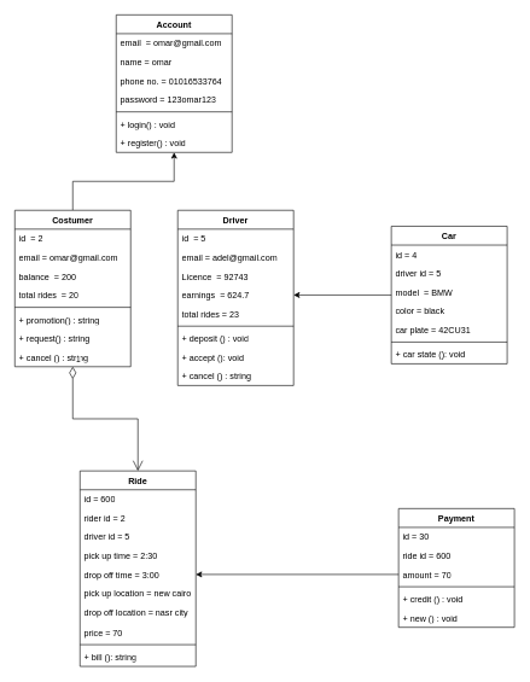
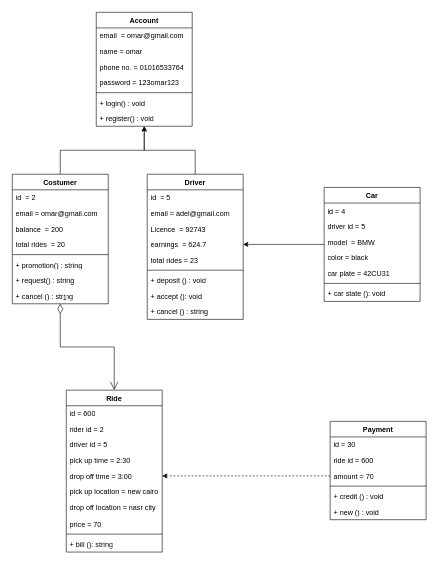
  <mxCell id="0" />
  <mxCell id="1" parent="0" />
  <mxCell id="2" value="Account" style="swimlane;fontStyle=1;align=center;verticalAlign=top;childLayout=stackLayout;horizontal=1;startSize=26;horizontalStack=0;resizeParent=1;resizeParentMax=0;resizeLast=0;collapsible=1;marginBottom=0;whiteSpace=wrap;html=1;" vertex="1" parent="1"><mxGeometry x="160" y="20" width="160" height="190" as="geometry" /></mxCell>
  <mxCell id="3" value="email&amp;nbsp; = omar@gmail.com" style="text;strokeColor=none;fillColor=none;align=left;verticalAlign=top;spacingLeft=4;spacingRight=4;overflow=hidden;rotatable=0;points=[[0,0.5],[1,0.5]];portConstraint=eastwest;whiteSpace=wrap;html=1;" vertex="1" parent="2"><mxGeometry y="26" width="160" height="26" as="geometry" /></mxCell>
  <mxCell id="4" value="name = omar" style="text;strokeColor=none;fillColor=none;align=left;verticalAlign=top;spacingLeft=4;spacingRight=4;overflow=hidden;rotatable=0;points=[[0,0.5],[1,0.5]];portConstraint=eastwest;whiteSpace=wrap;html=1;" vertex="1" parent="2"><mxGeometry y="52" width="160" height="26" as="geometry" /></mxCell>
  <mxCell id="5" value="phone no. = 01016533764" style="text;strokeColor=none;fillColor=none;align=left;verticalAlign=top;spacingLeft=4;spacingRight=4;overflow=hidden;rotatable=0;points=[[0,0.5],[1,0.5]];portConstraint=eastwest;whiteSpace=wrap;html=1;" vertex="1" parent="2"><mxGeometry y="78" width="160" height="26" as="geometry" /></mxCell>
  <mxCell id="6" value="password = 123omar123" style="text;strokeColor=none;fillColor=none;align=left;verticalAlign=top;spacingLeft=4;spacingRight=4;overflow=hidden;rotatable=0;points=[[0,0.5],[1,0.5]];portConstraint=eastwest;whiteSpace=wrap;html=1;" vertex="1" parent="2"><mxGeometry y="104" width="160" height="26" as="geometry" /></mxCell>
  <mxCell id="7" value="" style="line;strokeWidth=1;fillColor=none;align=left;verticalAlign=middle;spacingTop=-1;spacingLeft=3;spacingRight=3;rotatable=0;labelPosition=right;points=[];portConstraint=eastwest;strokeColor=inherit;" vertex="1" parent="2"><mxGeometry y="130" width="160" height="8" as="geometry" /></mxCell>
  <mxCell id="8" value="+ login() : void&amp;nbsp;" style="text;strokeColor=none;fillColor=none;align=left;verticalAlign=top;spacingLeft=4;spacingRight=4;overflow=hidden;rotatable=0;points=[[0,0.5],[1,0.5]];portConstraint=eastwest;whiteSpace=wrap;html=1;" vertex="1" parent="2"><mxGeometry y="138" width="160" height="26" as="geometry" /></mxCell>
  <mxCell id="9" value="+ register() : void" style="text;strokeColor=none;fillColor=none;align=left;verticalAlign=top;spacingLeft=4;spacingRight=4;overflow=hidden;rotatable=0;points=[[0,0.5],[1,0.5]];portConstraint=eastwest;whiteSpace=wrap;html=1;" vertex="1" parent="2"><mxGeometry y="164" width="160" height="26" as="geometry" /></mxCell>
  <mxCell id="10" style="edgeStyle=orthogonalEdgeStyle;rounded=0;orthogonalLoop=1;jettySize=auto;html=1;exitX=0.5;exitY=0;exitDx=0;exitDy=0;" edge="1" parent="1" source="11" target="2"><mxGeometry relative="1" as="geometry" /></mxCell>
  <mxCell id="11" value="Costumer" style="swimlane;fontStyle=1;align=center;verticalAlign=top;childLayout=stackLayout;horizontal=1;startSize=26;horizontalStack=0;resizeParent=1;resizeParentMax=0;resizeLast=0;collapsible=1;marginBottom=0;whiteSpace=wrap;html=1;" vertex="1" parent="1"><mxGeometry x="20" y="290" width="160" height="216" as="geometry" /></mxCell>
  <mxCell id="12" value="id&amp;nbsp; = 2" style="text;strokeColor=none;fillColor=none;align=left;verticalAlign=top;spacingLeft=4;spacingRight=4;overflow=hidden;rotatable=0;points=[[0,0.5],[1,0.5]];portConstraint=eastwest;whiteSpace=wrap;html=1;" vertex="1" parent="11"><mxGeometry y="26" width="160" height="26" as="geometry" /></mxCell>
  <mxCell id="13" value="email = omar@gmail.com" style="text;strokeColor=none;fillColor=none;align=left;verticalAlign=top;spacingLeft=4;spacingRight=4;overflow=hidden;rotatable=0;points=[[0,0.5],[1,0.5]];portConstraint=eastwest;whiteSpace=wrap;html=1;" vertex="1" parent="11"><mxGeometry y="52" width="160" height="26" as="geometry" /></mxCell>
  <mxCell id="14" value="balance&amp;nbsp; = 200" style="text;strokeColor=none;fillColor=none;align=left;verticalAlign=top;spacingLeft=4;spacingRight=4;overflow=hidden;rotatable=0;points=[[0,0.5],[1,0.5]];portConstraint=eastwest;whiteSpace=wrap;html=1;" vertex="1" parent="11"><mxGeometry y="78" width="160" height="26" as="geometry" /></mxCell>
  <mxCell id="15" value="total rides&amp;nbsp; = 20" style="text;strokeColor=none;fillColor=none;align=left;verticalAlign=top;spacingLeft=4;spacingRight=4;overflow=hidden;rotatable=0;points=[[0,0.5],[1,0.5]];portConstraint=eastwest;whiteSpace=wrap;html=1;" vertex="1" parent="11"><mxGeometry y="104" width="160" height="26" as="geometry" /></mxCell>
  <mxCell id="16" value="" style="line;strokeWidth=1;fillColor=none;align=left;verticalAlign=middle;spacingTop=-1;spacingLeft=3;spacingRight=3;rotatable=0;labelPosition=right;points=[];portConstraint=eastwest;strokeColor=inherit;" vertex="1" parent="11"><mxGeometry y="130" width="160" height="8" as="geometry" /></mxCell>
  <mxCell id="17" value="+ promotion() : string" style="text;strokeColor=none;fillColor=none;align=left;verticalAlign=top;spacingLeft=4;spacingRight=4;overflow=hidden;rotatable=0;points=[[0,0.5],[1,0.5]];portConstraint=eastwest;whiteSpace=wrap;html=1;" vertex="1" parent="11"><mxGeometry y="138" width="160" height="26" as="geometry" /></mxCell>
  <mxCell id="18" value="+ request() : string" style="text;strokeColor=none;fillColor=none;align=left;verticalAlign=top;spacingLeft=4;spacingRight=4;overflow=hidden;rotatable=0;points=[[0,0.5],[1,0.5]];portConstraint=eastwest;whiteSpace=wrap;html=1;" vertex="1" parent="11"><mxGeometry y="164" width="160" height="26" as="geometry" /></mxCell>
  <mxCell id="19" value="+ cancel () : string" style="text;strokeColor=none;fillColor=none;align=left;verticalAlign=top;spacingLeft=4;spacingRight=4;overflow=hidden;rotatable=0;points=[[0,0.5],[1,0.5]];portConstraint=eastwest;whiteSpace=wrap;html=1;" vertex="1" parent="11"><mxGeometry y="190" width="160" height="26" as="geometry" /></mxCell>
+ <mxCell id="20" style="edgeStyle=orthogonalEdgeStyle;rounded=0;orthogonalLoop=1;jettySize=auto;html=1;exitX=0.5;exitY=0;exitDx=0;exitDy=0;" edge="1" parent="1" source="21" target="2"><mxGeometry relative="1" as="geometry" /></mxCell>
  <mxCell id="21" value="Driver" style="swimlane;fontStyle=1;align=center;verticalAlign=top;childLayout=stackLayout;horizontal=1;startSize=26;horizontalStack=0;resizeParent=1;resizeParentMax=0;resizeLast=0;collapsible=1;marginBottom=0;whiteSpace=wrap;html=1;" vertex="1" parent="1"><mxGeometry x="245" y="290" width="160" height="242" as="geometry" /></mxCell>
  <mxCell id="22" value="id&amp;nbsp; = 5" style="text;strokeColor=none;fillColor=none;align=left;verticalAlign=top;spacingLeft=4;spacingRight=4;overflow=hidden;rotatable=0;points=[[0,0.5],[1,0.5]];portConstraint=eastwest;whiteSpace=wrap;html=1;" vertex="1" parent="21"><mxGeometry y="26" width="160" height="26" as="geometry" /></mxCell>
  <mxCell id="23" value="email = adel@gmail.com" style="text;strokeColor=none;fillColor=none;align=left;verticalAlign=top;spacingLeft=4;spacingRight=4;overflow=hidden;rotatable=0;points=[[0,0.5],[1,0.5]];portConstraint=eastwest;whiteSpace=wrap;html=1;" vertex="1" parent="21"><mxGeometry y="52" width="160" height="26" as="geometry" /></mxCell>
  <mxCell id="24" value="Licence&amp;nbsp; = 92743" style="text;strokeColor=none;fillColor=none;align=left;verticalAlign=top;spacingLeft=4;spacingRight=4;overflow=hidden;rotatable=0;points=[[0,0.5],[1,0.5]];portConstraint=eastwest;whiteSpace=wrap;html=1;" vertex="1" parent="21"><mxGeometry y="78" width="160" height="26" as="geometry" /></mxCell>
  <mxCell id="25" value="earnings&amp;nbsp; = 624.7" style="text;strokeColor=none;fillColor=none;align=left;verticalAlign=top;spacingLeft=4;spacingRight=4;overflow=hidden;rotatable=0;points=[[0,0.5],[1,0.5]];portConstraint=eastwest;whiteSpace=wrap;html=1;" vertex="1" parent="21"><mxGeometry y="104" width="160" height="26" as="geometry" /></mxCell>
  <mxCell id="26" value="total rides = 23" style="text;strokeColor=none;fillColor=none;align=left;verticalAlign=top;spacingLeft=4;spacingRight=4;overflow=hidden;rotatable=0;points=[[0,0.5],[1,0.5]];portConstraint=eastwest;whiteSpace=wrap;html=1;" vertex="1" parent="21"><mxGeometry y="130" width="160" height="26" as="geometry" /></mxCell>
  <mxCell id="27" value="" style="line;strokeWidth=1;fillColor=none;align=left;verticalAlign=middle;spacingTop=-1;spacingLeft=3;spacingRight=3;rotatable=0;labelPosition=right;points=[];portConstraint=eastwest;strokeColor=inherit;" vertex="1" parent="21"><mxGeometry y="156" width="160" height="8" as="geometry" /></mxCell>
  <mxCell id="28" value="+ deposit () : void" style="text;strokeColor=none;fillColor=none;align=left;verticalAlign=top;spacingLeft=4;spacingRight=4;overflow=hidden;rotatable=0;points=[[0,0.5],[1,0.5]];portConstraint=eastwest;whiteSpace=wrap;html=1;" vertex="1" parent="21"><mxGeometry y="164" width="160" height="26" as="geometry" /></mxCell>
  <mxCell id="29" value="+ accept (): void" style="text;strokeColor=none;fillColor=none;align=left;verticalAlign=top;spacingLeft=4;spacingRight=4;overflow=hidden;rotatable=0;points=[[0,0.5],[1,0.5]];portConstraint=eastwest;whiteSpace=wrap;html=1;" vertex="1" parent="21"><mxGeometry y="190" width="160" height="26" as="geometry" /></mxCell>
  <mxCell id="30" value="+ cancel () : string" style="text;strokeColor=none;fillColor=none;align=left;verticalAlign=top;spacingLeft=4;spacingRight=4;overflow=hidden;rotatable=0;points=[[0,0.5],[1,0.5]];portConstraint=eastwest;whiteSpace=wrap;html=1;" vertex="1" parent="21"><mxGeometry y="216" width="160" height="26" as="geometry" /></mxCell>
  <mxCell id="31" style="edgeStyle=orthogonalEdgeStyle;rounded=0;orthogonalLoop=1;jettySize=auto;html=1;entryX=1;entryY=0.5;entryDx=0;entryDy=0;" edge="1" parent="1" source="32" target="25"><mxGeometry relative="1" as="geometry" /></mxCell>
  <mxCell id="32" value="Car" style="swimlane;fontStyle=1;align=center;verticalAlign=top;childLayout=stackLayout;horizontal=1;startSize=26;horizontalStack=0;resizeParent=1;resizeParentMax=0;resizeLast=0;collapsible=1;marginBottom=0;whiteSpace=wrap;html=1;" vertex="1" parent="1"><mxGeometry x="540" y="312" width="160" height="190" as="geometry" /></mxCell>
  <mxCell id="33" value="id = 4" style="text;strokeColor=none;fillColor=none;align=left;verticalAlign=top;spacingLeft=4;spacingRight=4;overflow=hidden;rotatable=0;points=[[0,0.5],[1,0.5]];portConstraint=eastwest;whiteSpace=wrap;html=1;" vertex="1" parent="32"><mxGeometry y="26" width="160" height="26" as="geometry" /></mxCell>
  <mxCell id="34" value="driver id = 5" style="text;strokeColor=none;fillColor=none;align=left;verticalAlign=top;spacingLeft=4;spacingRight=4;overflow=hidden;rotatable=0;points=[[0,0.5],[1,0.5]];portConstraint=eastwest;whiteSpace=wrap;html=1;" vertex="1" parent="32"><mxGeometry y="52" width="160" height="26" as="geometry" /></mxCell>
  <mxCell id="35" value="model&amp;nbsp; = BMW" style="text;strokeColor=none;fillColor=none;align=left;verticalAlign=top;spacingLeft=4;spacingRight=4;overflow=hidden;rotatable=0;points=[[0,0.5],[1,0.5]];portConstraint=eastwest;whiteSpace=wrap;html=1;" vertex="1" parent="32"><mxGeometry y="78" width="160" height="26" as="geometry" /></mxCell>
  <mxCell id="36" value="color = black" style="text;strokeColor=none;fillColor=none;align=left;verticalAlign=top;spacingLeft=4;spacingRight=4;overflow=hidden;rotatable=0;points=[[0,0.5],[1,0.5]];portConstraint=eastwest;whiteSpace=wrap;html=1;" vertex="1" parent="32"><mxGeometry y="104" width="160" height="26" as="geometry" /></mxCell>
  <mxCell id="37" value="car plate = 42CU31" style="text;strokeColor=none;fillColor=none;align=left;verticalAlign=top;spacingLeft=4;spacingRight=4;overflow=hidden;rotatable=0;points=[[0,0.5],[1,0.5]];portConstraint=eastwest;whiteSpace=wrap;html=1;" vertex="1" parent="32"><mxGeometry y="130" width="160" height="26" as="geometry" /></mxCell>
  <mxCell id="38" value="" style="line;strokeWidth=1;fillColor=none;align=left;verticalAlign=middle;spacingTop=-1;spacingLeft=3;spacingRight=3;rotatable=0;labelPosition=right;points=[];portConstraint=eastwest;strokeColor=inherit;" vertex="1" parent="32"><mxGeometry y="156" width="160" height="8" as="geometry" /></mxCell>
  <mxCell id="39" value="+ car state (): void" style="text;strokeColor=none;fillColor=none;align=left;verticalAlign=top;spacingLeft=4;spacingRight=4;overflow=hidden;rotatable=0;points=[[0,0.5],[1,0.5]];portConstraint=eastwest;whiteSpace=wrap;html=1;" vertex="1" parent="32"><mxGeometry y="164" width="160" height="26" as="geometry" /></mxCell>
  <mxCell id="40" value="Ride" style="swimlane;fontStyle=1;align=center;verticalAlign=top;childLayout=stackLayout;horizontal=1;startSize=26;horizontalStack=0;resizeParent=1;resizeParentMax=0;resizeLast=0;collapsible=1;marginBottom=0;whiteSpace=wrap;html=1;" vertex="1" parent="1"><mxGeometry x="110" y="650" width="160" height="270" as="geometry" /></mxCell>
  <mxCell id="41" value="id = 600" style="text;strokeColor=none;fillColor=none;align=left;verticalAlign=top;spacingLeft=4;spacingRight=4;overflow=hidden;rotatable=0;points=[[0,0.5],[1,0.5]];portConstraint=eastwest;whiteSpace=wrap;html=1;" vertex="1" parent="40"><mxGeometry y="26" width="160" height="26" as="geometry" /></mxCell>
  <mxCell id="42" value="rider id = 2" style="text;strokeColor=none;fillColor=none;align=left;verticalAlign=top;spacingLeft=4;spacingRight=4;overflow=hidden;rotatable=0;points=[[0,0.5],[1,0.5]];portConstraint=eastwest;whiteSpace=wrap;html=1;" vertex="1" parent="40"><mxGeometry y="52" width="160" height="26" as="geometry" /></mxCell>
  <mxCell id="43" value="driver id = 5" style="text;strokeColor=none;fillColor=none;align=left;verticalAlign=top;spacingLeft=4;spacingRight=4;overflow=hidden;rotatable=0;points=[[0,0.5],[1,0.5]];portConstraint=eastwest;whiteSpace=wrap;html=1;" vertex="1" parent="40"><mxGeometry y="78" width="160" height="26" as="geometry" /></mxCell>
  <mxCell id="44" value="pick up time = 2:30" style="text;strokeColor=none;fillColor=none;align=left;verticalAlign=top;spacingLeft=4;spacingRight=4;overflow=hidden;rotatable=0;points=[[0,0.5],[1,0.5]];portConstraint=eastwest;whiteSpace=wrap;html=1;" vertex="1" parent="40"><mxGeometry y="104" width="160" height="26" as="geometry" /></mxCell>
  <mxCell id="45" value="drop off time = 3:00" style="text;strokeColor=none;fillColor=none;align=left;verticalAlign=top;spacingLeft=4;spacingRight=4;overflow=hidden;rotatable=0;points=[[0,0.5],[1,0.5]];portConstraint=eastwest;whiteSpace=wrap;html=1;" vertex="1" parent="40"><mxGeometry y="130" width="160" height="26" as="geometry" /></mxCell>
  <mxCell id="46" value="pick up location = new cairo" style="text;strokeColor=none;fillColor=none;align=left;verticalAlign=top;spacingLeft=4;spacingRight=4;overflow=hidden;rotatable=0;points=[[0,0.5],[1,0.5]];portConstraint=eastwest;whiteSpace=wrap;html=1;" vertex="1" parent="40"><mxGeometry y="156" width="160" height="26" as="geometry" /></mxCell>
  <mxCell id="47" value="drop off location = nasr city" style="text;strokeColor=none;fillColor=none;align=left;verticalAlign=top;spacingLeft=4;spacingRight=4;overflow=hidden;rotatable=0;points=[[0,0.5],[1,0.5]];portConstraint=eastwest;whiteSpace=wrap;html=1;" vertex="1" parent="40"><mxGeometry y="182" width="160" height="28" as="geometry" /></mxCell>
  <mxCell id="48" value="price = 70" style="text;strokeColor=none;fillColor=none;align=left;verticalAlign=top;spacingLeft=4;spacingRight=4;overflow=hidden;rotatable=0;points=[[0,0.5],[1,0.5]];portConstraint=eastwest;whiteSpace=wrap;html=1;" vertex="1" parent="40"><mxGeometry y="210" width="160" height="26" as="geometry" /></mxCell>
  <mxCell id="49" value="" style="line;strokeWidth=1;fillColor=none;align=left;verticalAlign=middle;spacingTop=-1;spacingLeft=3;spacingRight=3;rotatable=0;labelPosition=right;points=[];portConstraint=eastwest;strokeColor=inherit;" vertex="1" parent="40"><mxGeometry y="236" width="160" height="8" as="geometry" /></mxCell>
  <mxCell id="50" value="+ bill (): string" style="text;strokeColor=none;fillColor=none;align=left;verticalAlign=top;spacingLeft=4;spacingRight=4;overflow=hidden;rotatable=0;points=[[0,0.5],[1,0.5]];portConstraint=eastwest;whiteSpace=wrap;html=1;" vertex="1" parent="40"><mxGeometry y="244" width="160" height="26" as="geometry" /></mxCell>
  <mxCell id="51" value="1" style="endArrow=open;html=1;endSize=12;startArrow=diamondThin;startSize=14;startFill=0;edgeStyle=orthogonalEdgeStyle;align=left;verticalAlign=bottom;rounded=0;" edge="1" parent="1" source="11" target="40"><mxGeometry x="-1" y="3" relative="1" as="geometry"><mxPoint x="50" y="540" as="sourcePoint" /><mxPoint x="210" y="540" as="targetPoint" /></mxGeometry></mxCell>
  <mxCell id="52" value="Payment" style="swimlane;fontStyle=1;align=center;verticalAlign=top;childLayout=stackLayout;horizontal=1;startSize=26;horizontalStack=0;resizeParent=1;resizeParentMax=0;resizeLast=0;collapsible=1;marginBottom=0;whiteSpace=wrap;html=1;" vertex="1" parent="1"><mxGeometry x="550" y="702" width="160" height="164" as="geometry" /></mxCell>
  <mxCell id="53" value="id = 30" style="text;strokeColor=none;fillColor=none;align=left;verticalAlign=top;spacingLeft=4;spacingRight=4;overflow=hidden;rotatable=0;points=[[0,0.5],[1,0.5]];portConstraint=eastwest;whiteSpace=wrap;html=1;" vertex="1" parent="52"><mxGeometry y="26" width="160" height="26" as="geometry" /></mxCell>
  <mxCell id="54" value="ride id = 600" style="text;strokeColor=none;fillColor=none;align=left;verticalAlign=top;spacingLeft=4;spacingRight=4;overflow=hidden;rotatable=0;points=[[0,0.5],[1,0.5]];portConstraint=eastwest;whiteSpace=wrap;html=1;" vertex="1" parent="52"><mxGeometry y="52" width="160" height="26" as="geometry" /></mxCell>
  <mxCell id="55" value="amount = 70" style="text;strokeColor=none;fillColor=none;align=left;verticalAlign=top;spacingLeft=4;spacingRight=4;overflow=hidden;rotatable=0;points=[[0,0.5],[1,0.5]];portConstraint=eastwest;whiteSpace=wrap;html=1;" vertex="1" parent="52"><mxGeometry y="78" width="160" height="26" as="geometry" /></mxCell>
  <mxCell id="56" value="" style="line;strokeWidth=1;fillColor=none;align=left;verticalAlign=middle;spacingTop=-1;spacingLeft=3;spacingRight=3;rotatable=0;labelPosition=right;points=[];portConstraint=eastwest;strokeColor=inherit;" vertex="1" parent="52"><mxGeometry y="104" width="160" height="8" as="geometry" /></mxCell>
  <mxCell id="57" value="+ credit () : void" style="text;strokeColor=none;fillColor=none;align=left;verticalAlign=top;spacingLeft=4;spacingRight=4;overflow=hidden;rotatable=0;points=[[0,0.5],[1,0.5]];portConstraint=eastwest;whiteSpace=wrap;html=1;" vertex="1" parent="52"><mxGeometry y="112" width="160" height="26" as="geometry" /></mxCell>
  <mxCell id="58" value="+ new () : void" style="text;strokeColor=none;fillColor=none;align=left;verticalAlign=top;spacingLeft=4;spacingRight=4;overflow=hidden;rotatable=0;points=[[0,0.5],[1,0.5]];portConstraint=eastwest;whiteSpace=wrap;html=1;" vertex="1" parent="52"><mxGeometry y="138" width="160" height="26" as="geometry" /></mxCell>
- <mxCell id="59" style="edgeStyle=orthogonalEdgeStyle;rounded=0;orthogonalLoop=1;jettySize=auto;html=1;entryX=1;entryY=0.5;entryDx=0;entryDy=0;" edge="1" parent="1" source="55" target="45"><mxGeometry relative="1" as="geometry" /></mxCell>
+ <mxCell id="59" style="edgeStyle=orthogonalEdgeStyle;rounded=0;orthogonalLoop=1;jettySize=auto;html=1;entryX=1;entryY=0.5;entryDx=0;entryDy=0;dashed=1;" edge="1" parent="1" source="55" target="45"><mxGeometry relative="1" as="geometry" /></mxCell>
